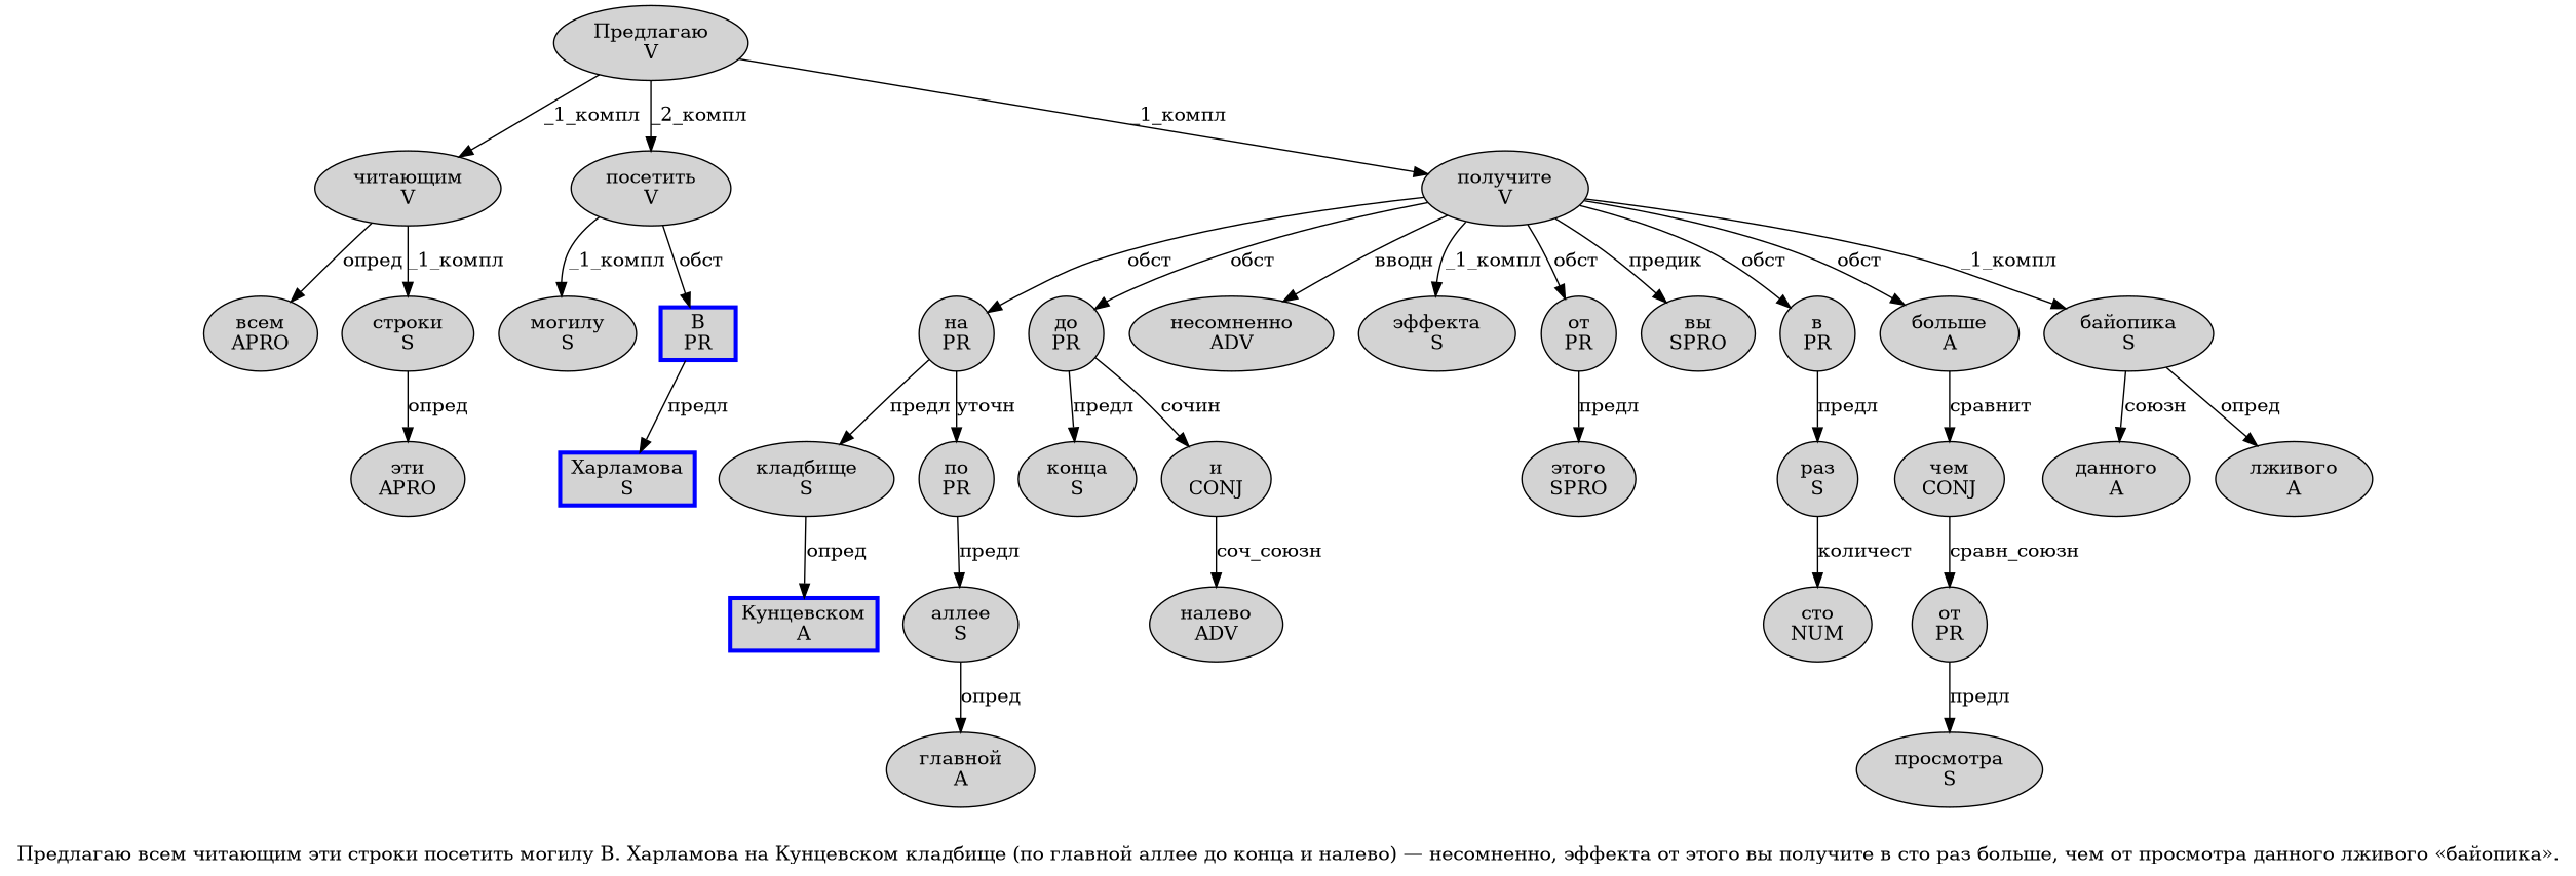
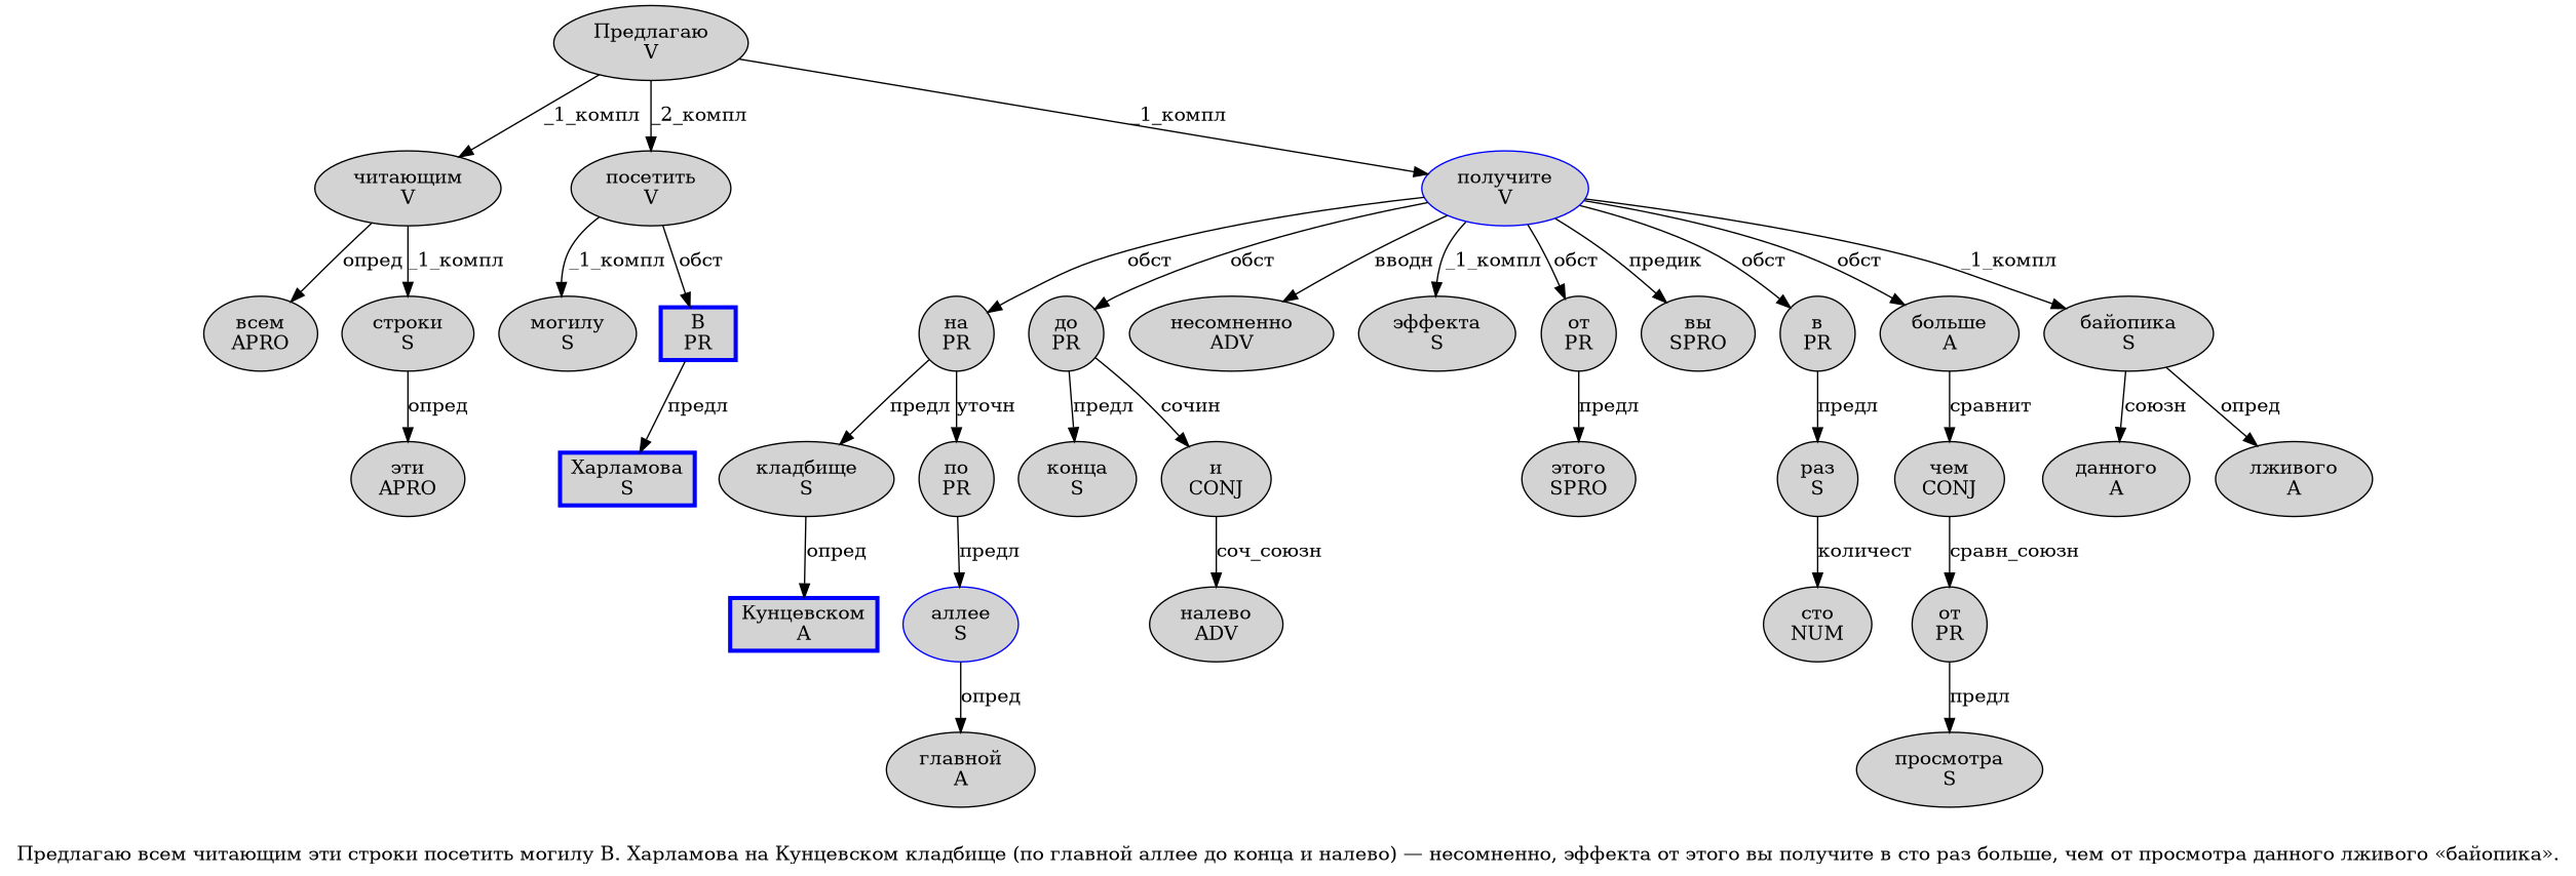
  digraph {
    label="Предлагаю всем читающим эти строки посетить могилу В. Харламова на Кунцевском кладбище (по главной аллее до конца и налево) — несомненно, эффекта от этого вы получите в сто раз больше, чем от просмотра данного лживого «байопика»."
    node [fillcolor=lightgray penwidth=1 shape=ellipse style=filled]
    n1 [label="Предлагаю\nV"]
    n2 [label="читающим\nV"]
    n3 [label="посетить\nV"]
-   n4 [label="получите\nV"]
+   n4 [label="получите\nV" color=blue]
    n5 [label="всем\nAPRO"]
    n6 [label="строки\nS"]
    n7 [label="могилу\nS"]
    n8 [color=blue label="В\nPR" penwidth=3 shape=box]
    n9 [label="на\nPR"]
    n10 [label="до\nPR"]
    n11 [label="несомненно\nADV"]
    n12 [label="эффекта\nS"]
    n13 [label="от\nPR"]
    n14 [label="вы\nSPRO"]
    n15 [label="в\nPR"]
    n16 [label="больше\nA"]
    n17 [label="байопика\nS"]
    n18 [label="эти\nAPRO"]
    n19 [color=blue label="Харламова\nS" penwidth=3 shape=box]
    n20 [label="кладбище\nS"]
    n21 [label="по\nPR"]
    n22 [color=blue label="Кунцевском\nA" penwidth=3 shape=box]
-   n23 [label="аллее\nS"]
+   n23 [label="аллее\nS" color=blue]
    n24 [label="главной\nA"]
    n25 [label="конца\nS"]
    n26 [label="и\nCONJ"]
    n27 [label="налево\nADV"]
    n28 [label="этого\nSPRO"]
    n29 [label="раз\nS"]
    n30 [label="чем\nCONJ"]
    n31 [label="данного\nA"]
    n32 [label="лживого\nA"]
    n33 [label="сто\nNUM"]
    n34 [label="от\nPR"]
    n35 [label="просмотра\nS"]
    n1 -> n2 [label="_1_компл"]
    n1 -> n3 [label="_2_компл"]
    n1 -> n4 [label="_1_компл"]
    n2 -> n5 [label="опред"]
    n2 -> n6 [label="_1_компл"]
    n3 -> n7 [label="_1_компл"]
    n3 -> n8 [label="обст"]
    n4 -> n9 [label="обст"]
    n4 -> n10 [label="обст"]
    n4 -> n11 [label="вводн"]
    n4 -> n12 [label="_1_компл"]
    n4 -> n13 [label="обст"]
    n4 -> n14 [label="предик"]
    n4 -> n15 [label="обст"]
    n4 -> n16 [label="обст"]
    n4 -> n17 [label="_1_компл"]
    n6 -> n18 [label="опред"]
    n8 -> n19 [label="предл"]
    n9 -> n20 [label="предл"]
    n9 -> n21 [label="уточн"]
    n10 -> n25 [label="предл"]
    n10 -> n26 [label="сочин"]
    n13 -> n28 [label="предл"]
    n15 -> n29 [label="предл"]
    n16 -> n30 [label="сравнит"]
    n17 -> n31 [label="союзн"]
    n17 -> n32 [label="опред"]
    n20 -> n22 [label="опред"]
    n21 -> n23 [label="предл"]
    n23 -> n24 [label="опред"]
    n26 -> n27 [label="соч_союзн"]
    n29 -> n33 [label="количест"]
    n30 -> n34 [label="сравн_союзн"]
    n34 -> n35 [label="предл"]
  }
